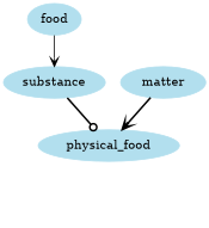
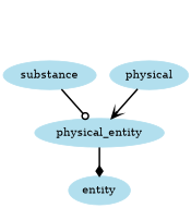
  digraph {
    node [color=lightblue2 style=filled]
    edge [arrowhead=vee style=bold]
-   food
    substance
-   physical_entity [label=physical_food]
-   matter
-   food -> substance [style=solid]
+   physical_entity
+   matter [label=physical]
+   entity
    substance -> physical_entity [arrowhead=odot]
+   physical_entity -> entity [arrowhead=diamond]
    matter -> physical_entity
  }
